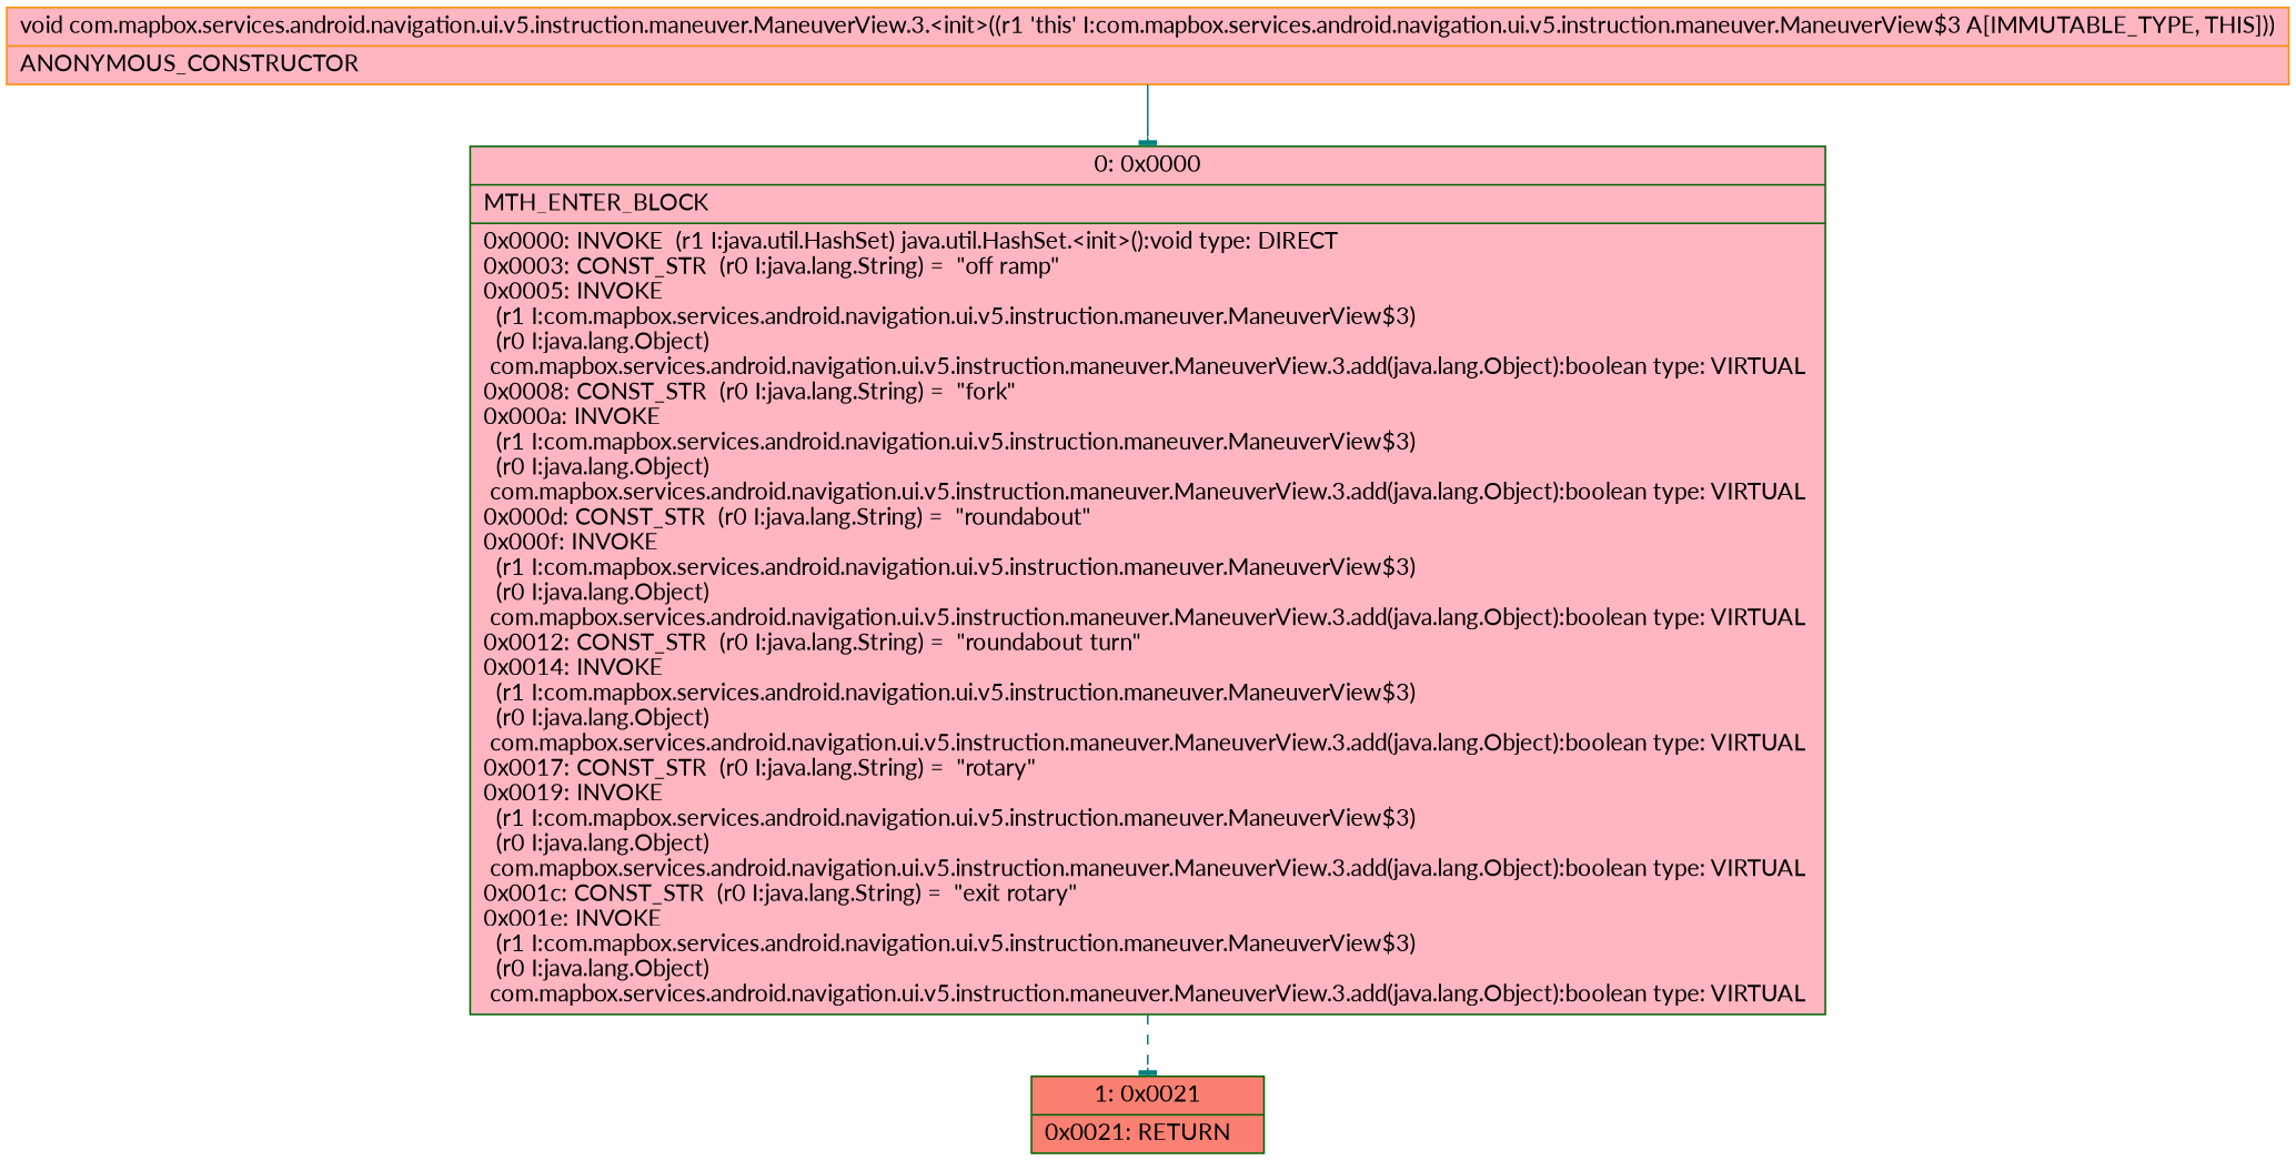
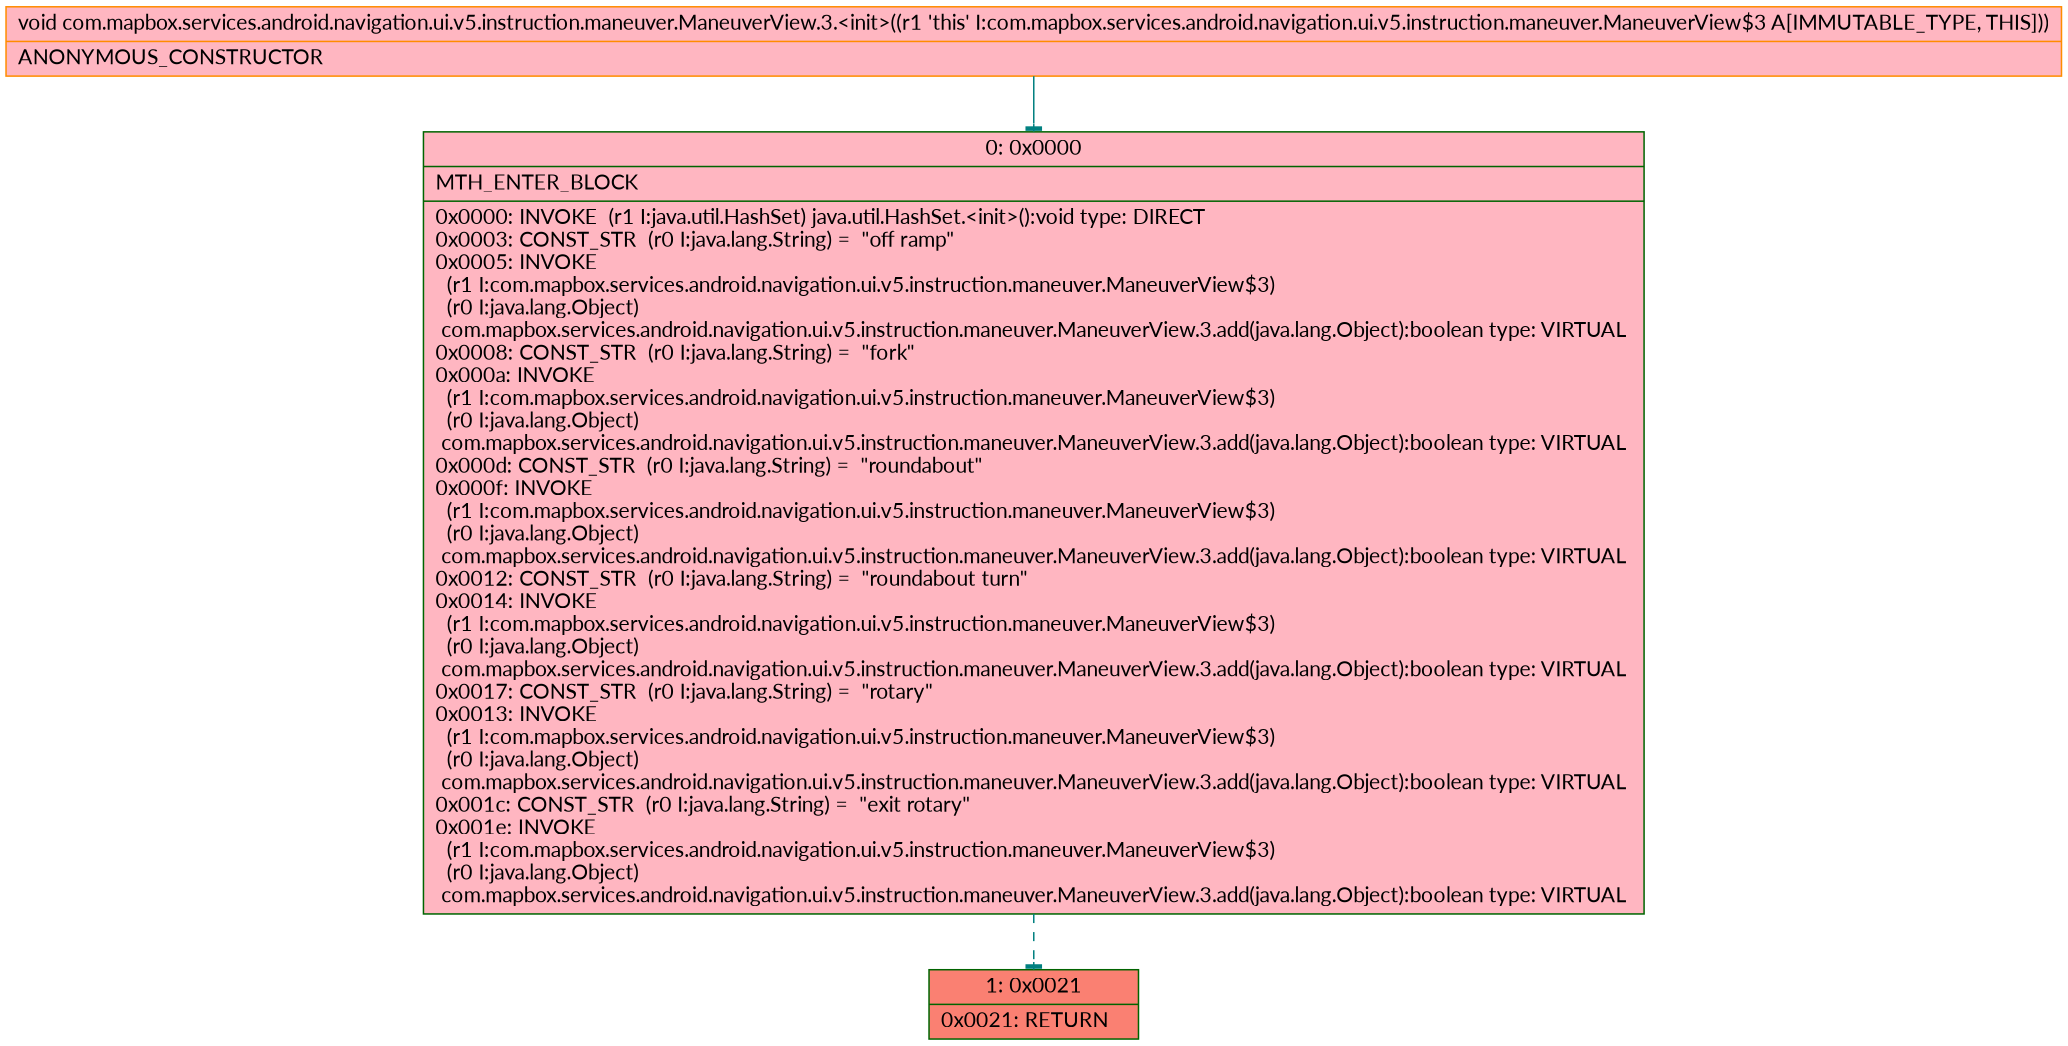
  digraph {
    fontname=Lato
    node [shape=record style=filled fillcolor=lightpink color=darkgreen fontname=Lato]
    edge [color=teal arrowhead=tee fontname=Lato]
-   n1 [label="{0\:\ 0x0000|MTH_ENTER_BLOCK\l|0x0000: INVOKE  (r1 I:java.util.HashSet) java.util.HashSet.\<init\>():void type: DIRECT \l0x0003: CONST_STR  (r0 I:java.lang.String) =  \"off ramp\" \l0x0005: INVOKE  \l  (r1 I:com.mapbox.services.android.navigation.ui.v5.instruction.maneuver.ManeuverView$3)\l  (r0 I:java.lang.Object)\l com.mapbox.services.android.navigation.ui.v5.instruction.maneuver.ManeuverView.3.add(java.lang.Object):boolean type: VIRTUAL \l0x0008: CONST_STR  (r0 I:java.lang.String) =  \"fork\" \l0x000a: INVOKE  \l  (r1 I:com.mapbox.services.android.navigation.ui.v5.instruction.maneuver.ManeuverView$3)\l  (r0 I:java.lang.Object)\l com.mapbox.services.android.navigation.ui.v5.instruction.maneuver.ManeuverView.3.add(java.lang.Object):boolean type: VIRTUAL \l0x000d: CONST_STR  (r0 I:java.lang.String) =  \"roundabout\" \l0x000f: INVOKE  \l  (r1 I:com.mapbox.services.android.navigation.ui.v5.instruction.maneuver.ManeuverView$3)\l  (r0 I:java.lang.Object)\l com.mapbox.services.android.navigation.ui.v5.instruction.maneuver.ManeuverView.3.add(java.lang.Object):boolean type: VIRTUAL \l0x0012: CONST_STR  (r0 I:java.lang.String) =  \"roundabout turn\" \l0x0014: INVOKE  \l  (r1 I:com.mapbox.services.android.navigation.ui.v5.instruction.maneuver.ManeuverView$3)\l  (r0 I:java.lang.Object)\l com.mapbox.services.android.navigation.ui.v5.instruction.maneuver.ManeuverView.3.add(java.lang.Object):boolean type: VIRTUAL \l0x0017: CONST_STR  (r0 I:java.lang.String) =  \"rotary\" \l0x0019: INVOKE  \l  (r1 I:com.mapbox.services.android.navigation.ui.v5.instruction.maneuver.ManeuverView$3)\l  (r0 I:java.lang.Object)\l com.mapbox.services.android.navigation.ui.v5.instruction.maneuver.ManeuverView.3.add(java.lang.Object):boolean type: VIRTUAL \l0x001c: CONST_STR  (r0 I:java.lang.String) =  \"exit rotary\" \l0x001e: INVOKE  \l  (r1 I:com.mapbox.services.android.navigation.ui.v5.instruction.maneuver.ManeuverView$3)\l  (r0 I:java.lang.Object)\l com.mapbox.services.android.navigation.ui.v5.instruction.maneuver.ManeuverView.3.add(java.lang.Object):boolean type: VIRTUAL \l}"]
+   n1 [label="{0\:\ 0x0000|MTH_ENTER_BLOCK\l|0x0000: INVOKE  (r1 I:java.util.HashSet) java.util.HashSet.\<init\>():void type: DIRECT \l0x0003: CONST_STR  (r0 I:java.lang.String) =  \"off ramp\" \l0x0005: INVOKE  \l  (r1 I:com.mapbox.services.android.navigation.ui.v5.instruction.maneuver.ManeuverView$3)\l  (r0 I:java.lang.Object)\l com.mapbox.services.android.navigation.ui.v5.instruction.maneuver.ManeuverView.3.add(java.lang.Object):boolean type: VIRTUAL \l0x0008: CONST_STR  (r0 I:java.lang.String) =  \"fork\" \l0x000a: INVOKE  \l  (r1 I:com.mapbox.services.android.navigation.ui.v5.instruction.maneuver.ManeuverView$3)\l  (r0 I:java.lang.Object)\l com.mapbox.services.android.navigation.ui.v5.instruction.maneuver.ManeuverView.3.add(java.lang.Object):boolean type: VIRTUAL \l0x000d: CONST_STR  (r0 I:java.lang.String) =  \"roundabout\" \l0x000f: INVOKE  \l  (r1 I:com.mapbox.services.android.navigation.ui.v5.instruction.maneuver.ManeuverView$3)\l  (r0 I:java.lang.Object)\l com.mapbox.services.android.navigation.ui.v5.instruction.maneuver.ManeuverView.3.add(java.lang.Object):boolean type: VIRTUAL \l0x0012: CONST_STR  (r0 I:java.lang.String) =  \"roundabout turn\" \l0x0014: INVOKE  \l  (r1 I:com.mapbox.services.android.navigation.ui.v5.instruction.maneuver.ManeuverView$3)\l  (r0 I:java.lang.Object)\l com.mapbox.services.android.navigation.ui.v5.instruction.maneuver.ManeuverView.3.add(java.lang.Object):boolean type: VIRTUAL \l0x0017: CONST_STR  (r0 I:java.lang.String) =  \"rotary\" \l0x0013: INVOKE  \l  (r1 I:com.mapbox.services.android.navigation.ui.v5.instruction.maneuver.ManeuverView$3)\l  (r0 I:java.lang.Object)\l com.mapbox.services.android.navigation.ui.v5.instruction.maneuver.ManeuverView.3.add(java.lang.Object):boolean type: VIRTUAL \l0x001c: CONST_STR  (r0 I:java.lang.String) =  \"exit rotary\" \l0x001e: INVOKE  \l  (r1 I:com.mapbox.services.android.navigation.ui.v5.instruction.maneuver.ManeuverView$3)\l  (r0 I:java.lang.Object)\l com.mapbox.services.android.navigation.ui.v5.instruction.maneuver.ManeuverView.3.add(java.lang.Object):boolean type: VIRTUAL \l}"]
    n2 [label="{1\:\ 0x0021|0x0021: RETURN   \l}" fillcolor=salmon]
    n3 [label="{void com.mapbox.services.android.navigation.ui.v5.instruction.maneuver.ManeuverView.3.\<init\>((r1 'this' I:com.mapbox.services.android.navigation.ui.v5.instruction.maneuver.ManeuverView$3 A[IMMUTABLE_TYPE, THIS]))  | ANONYMOUS_CONSTRUCTOR\l}" color=darkorange]
    n1 -> n2 [style=dashed]
    n3 -> n1 [style=solid]
  }
